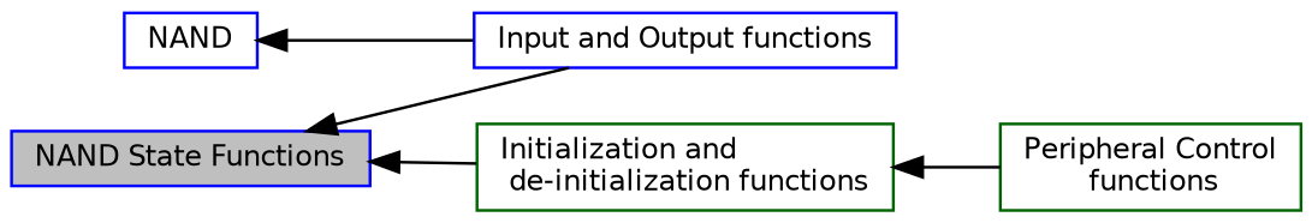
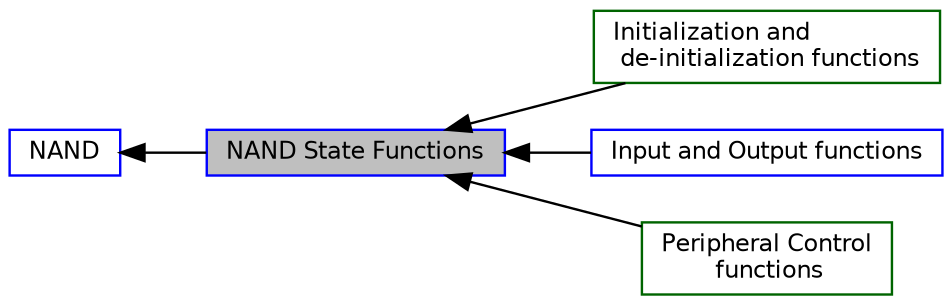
  digraph {
    rankdir=LR
    node [color=blue fillcolor=white fontname=Helvetica fontsize=10 shape=record style=filled]
    edge [dir=back fontname=Helvetica fontsize=10 labelfontname=Helvetica labelfontsize=10 shape=plaintext style=solid]
    n1 [height=0.2 label=NAND width=0.4]
    n2 [fillcolor=grey75 fontcolor=black height=0.2 label="NAND State Functions" width=0.4]
    n3 [color=darkgreen height=0.2 label="Initialization and\l de-initialization functions" width=0.4]
    n4 [height=0.2 label="Input and Output functions" width=0.4]
    n5 [color=darkgreen height=0.2 label="Peripheral Control\l functions" width=0.4]
-   n1 -> n4
+   n1 -> n2
    n2 -> n3
    n2 -> n4
-   n3 -> n5
+   n2 -> n5
  }
